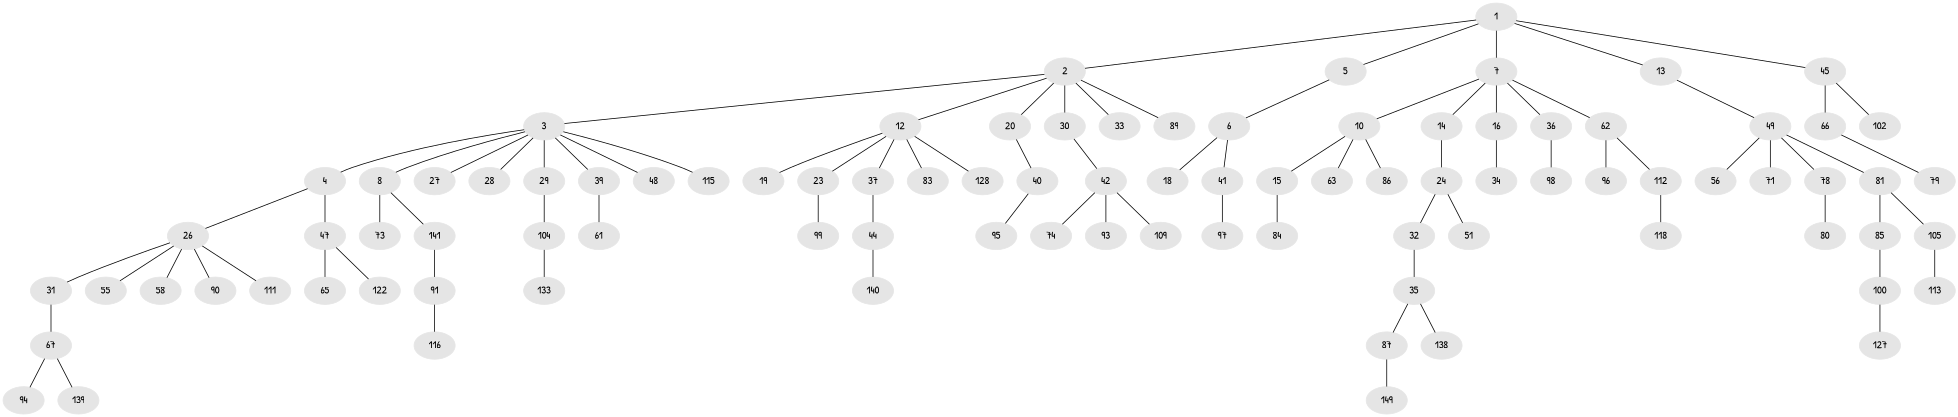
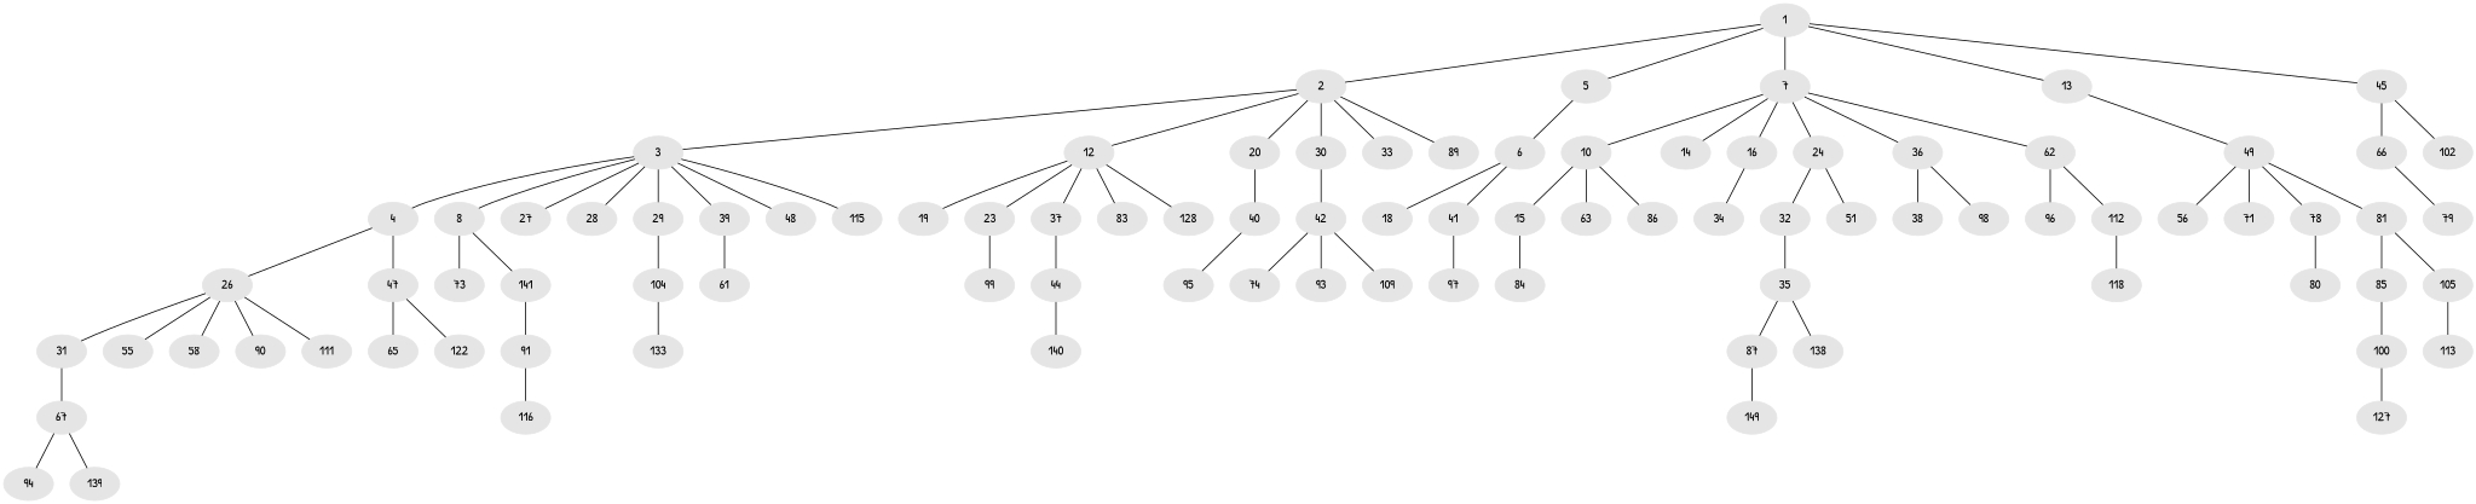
  graph {
    fontname="Patrick Hand"
    node [color=gray90 fontname="Patrick Hand" style=filled]
    edge [fontname="Patrick Hand"]
    1 [super="+11"]
    2 [super="+9"]
    5
    7 [super="+21"]
    13
    45 [super="+76"]
    3 [super="+17"]
    12 [super="+22"]
    20
    30 [super="+107"]
    33
    89
    6 [super="+69"]
    10 [super="+53"]
    14
    16 [super="+108"]
    24 [super="+25"]
    36 [super="+88"]
    62 [super="+75"]
    49 [super="+59"]
    66
    102 [super="+123"]
    4
    8 [super="+68"]
    27
    28
    29 [super="+77"]
    39 [super="+64"]
    48 [super="+101"]
    115
    19
    23
    37
    83
    128
    40 [super="+52"]
    42 [super="+60"]
    26 [super="+70"]
    47 [super="+131"]
    73
    141
    104 [super="+126"]
    61
    31 [super="+114"]
    55 [super="+117"]
    58
    90
    111
    65 [super="+92"]
    122
    18 [super="+143"]
    41 [super="+110"]
    97
    15 [super="+43"]
    63
    86 [super="+106"]
    34
    32 [super="+130"]
    51 [super="+125"]
+   38 [super="+57"]
    98 [super="+134"]
    96
    112
    91 [super="+136"]
    84 [super="+103"]
    99
    44 [super="+50"]
    56 [super="+132"]
    71
    78
    81 [super="+82"]
    95 [super="+129"]
    35 [super="+54"]
    67 [super="+72"]
    133 [super="+137"]
    74
    93
    109
    94 [super="+121"]
    139
    87 [super="+120"]
    138
    n83 [label=149]
    140
    79 [super="+142"]
    80 [super="+135"]
    85
    105
    118
    116
    100 [super="+124"]
    113
    127
    1 -- 2
    1 -- 5
    1 -- 7
    1 -- 13
    1 -- 45
    2 -- 3
    2 -- 12
    2 -- 20
    2 -- 30
    2 -- 33
    2 -- 89
    5 -- 6
    7 -- 10
    7 -- 14
    7 -- 16
-   14 -- 24
+   7 -- 24
    7 -- 36
    7 -- 62
    13 -- 49
    45 -- 66
    45 -- 102
    3 -- 4
    3 -- 8
    3 -- 27
    3 -- 28
    3 -- 29
    3 -- 39
    3 -- 48
    3 -- 115
    12 -- 19
    12 -- 23
    12 -- 37
    12 -- 83
    12 -- 128
    20 -- 40
    30 -- 42
    6 -- 18
    6 -- 41
    10 -- 15
    10 -- 63
    10 -- 86
    16 -- 34
    24 -- 32
    24 -- 51
+   36 -- 38
    36 -- 98
    62 -- 96
    62 -- 112
    49 -- 56
    49 -- 71
    49 -- 78
    49 -- 81
    66 -- 79
    4 -- 26
    4 -- 47
    8 -- 73
    8 -- 141
    29 -- 104
    39 -- 61
    23 -- 99
    37 -- 44
    40 -- 95
    42 -- 74
    42 -- 93
    42 -- 109
    26 -- 31
    26 -- 55
    26 -- 58
    26 -- 90
    26 -- 111
    47 -- 65
    47 -- 122
    141 -- 91
    104 -- 133
    31 -- 67
    41 -- 97
    15 -- 84
    32 -- 35
    112 -- 118
    91 -- 116
    44 -- 140
    78 -- 80
    81 -- 85
    81 -- 105
    35 -- 87
    35 -- 138
    67 -- 94
    67 -- 139
    87 -- n83
    85 -- 100
    105 -- 113
    100 -- 127
  }
